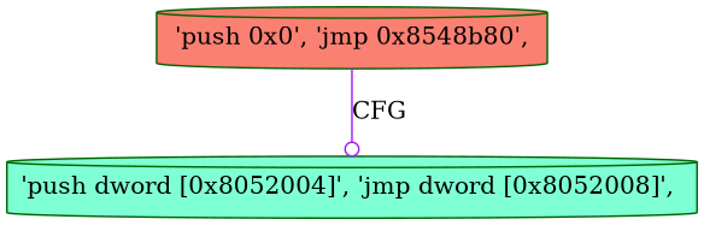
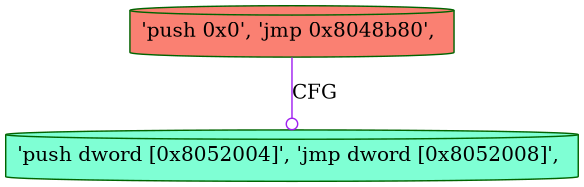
  digraph {
    fontname="DejaVu Serif"
    node [style=filled color=darkgreen shape=cylinder fontname="DejaVu Serif"]
-   n1 [label="'push 0x0', 'jmp 0x8548b80'," fillcolor=salmon]
+   n1 [label="'push 0x0', 'jmp 0x8048b80', " fillcolor=salmon]
    n2 [label="'push dword [0x8052004]', 'jmp dword [0x8052008]', " fillcolor=aquamarine]
    n1 -> n2 [label=CFG color=purple arrowhead=odot fontname="DejaVu Serif"]
  }
